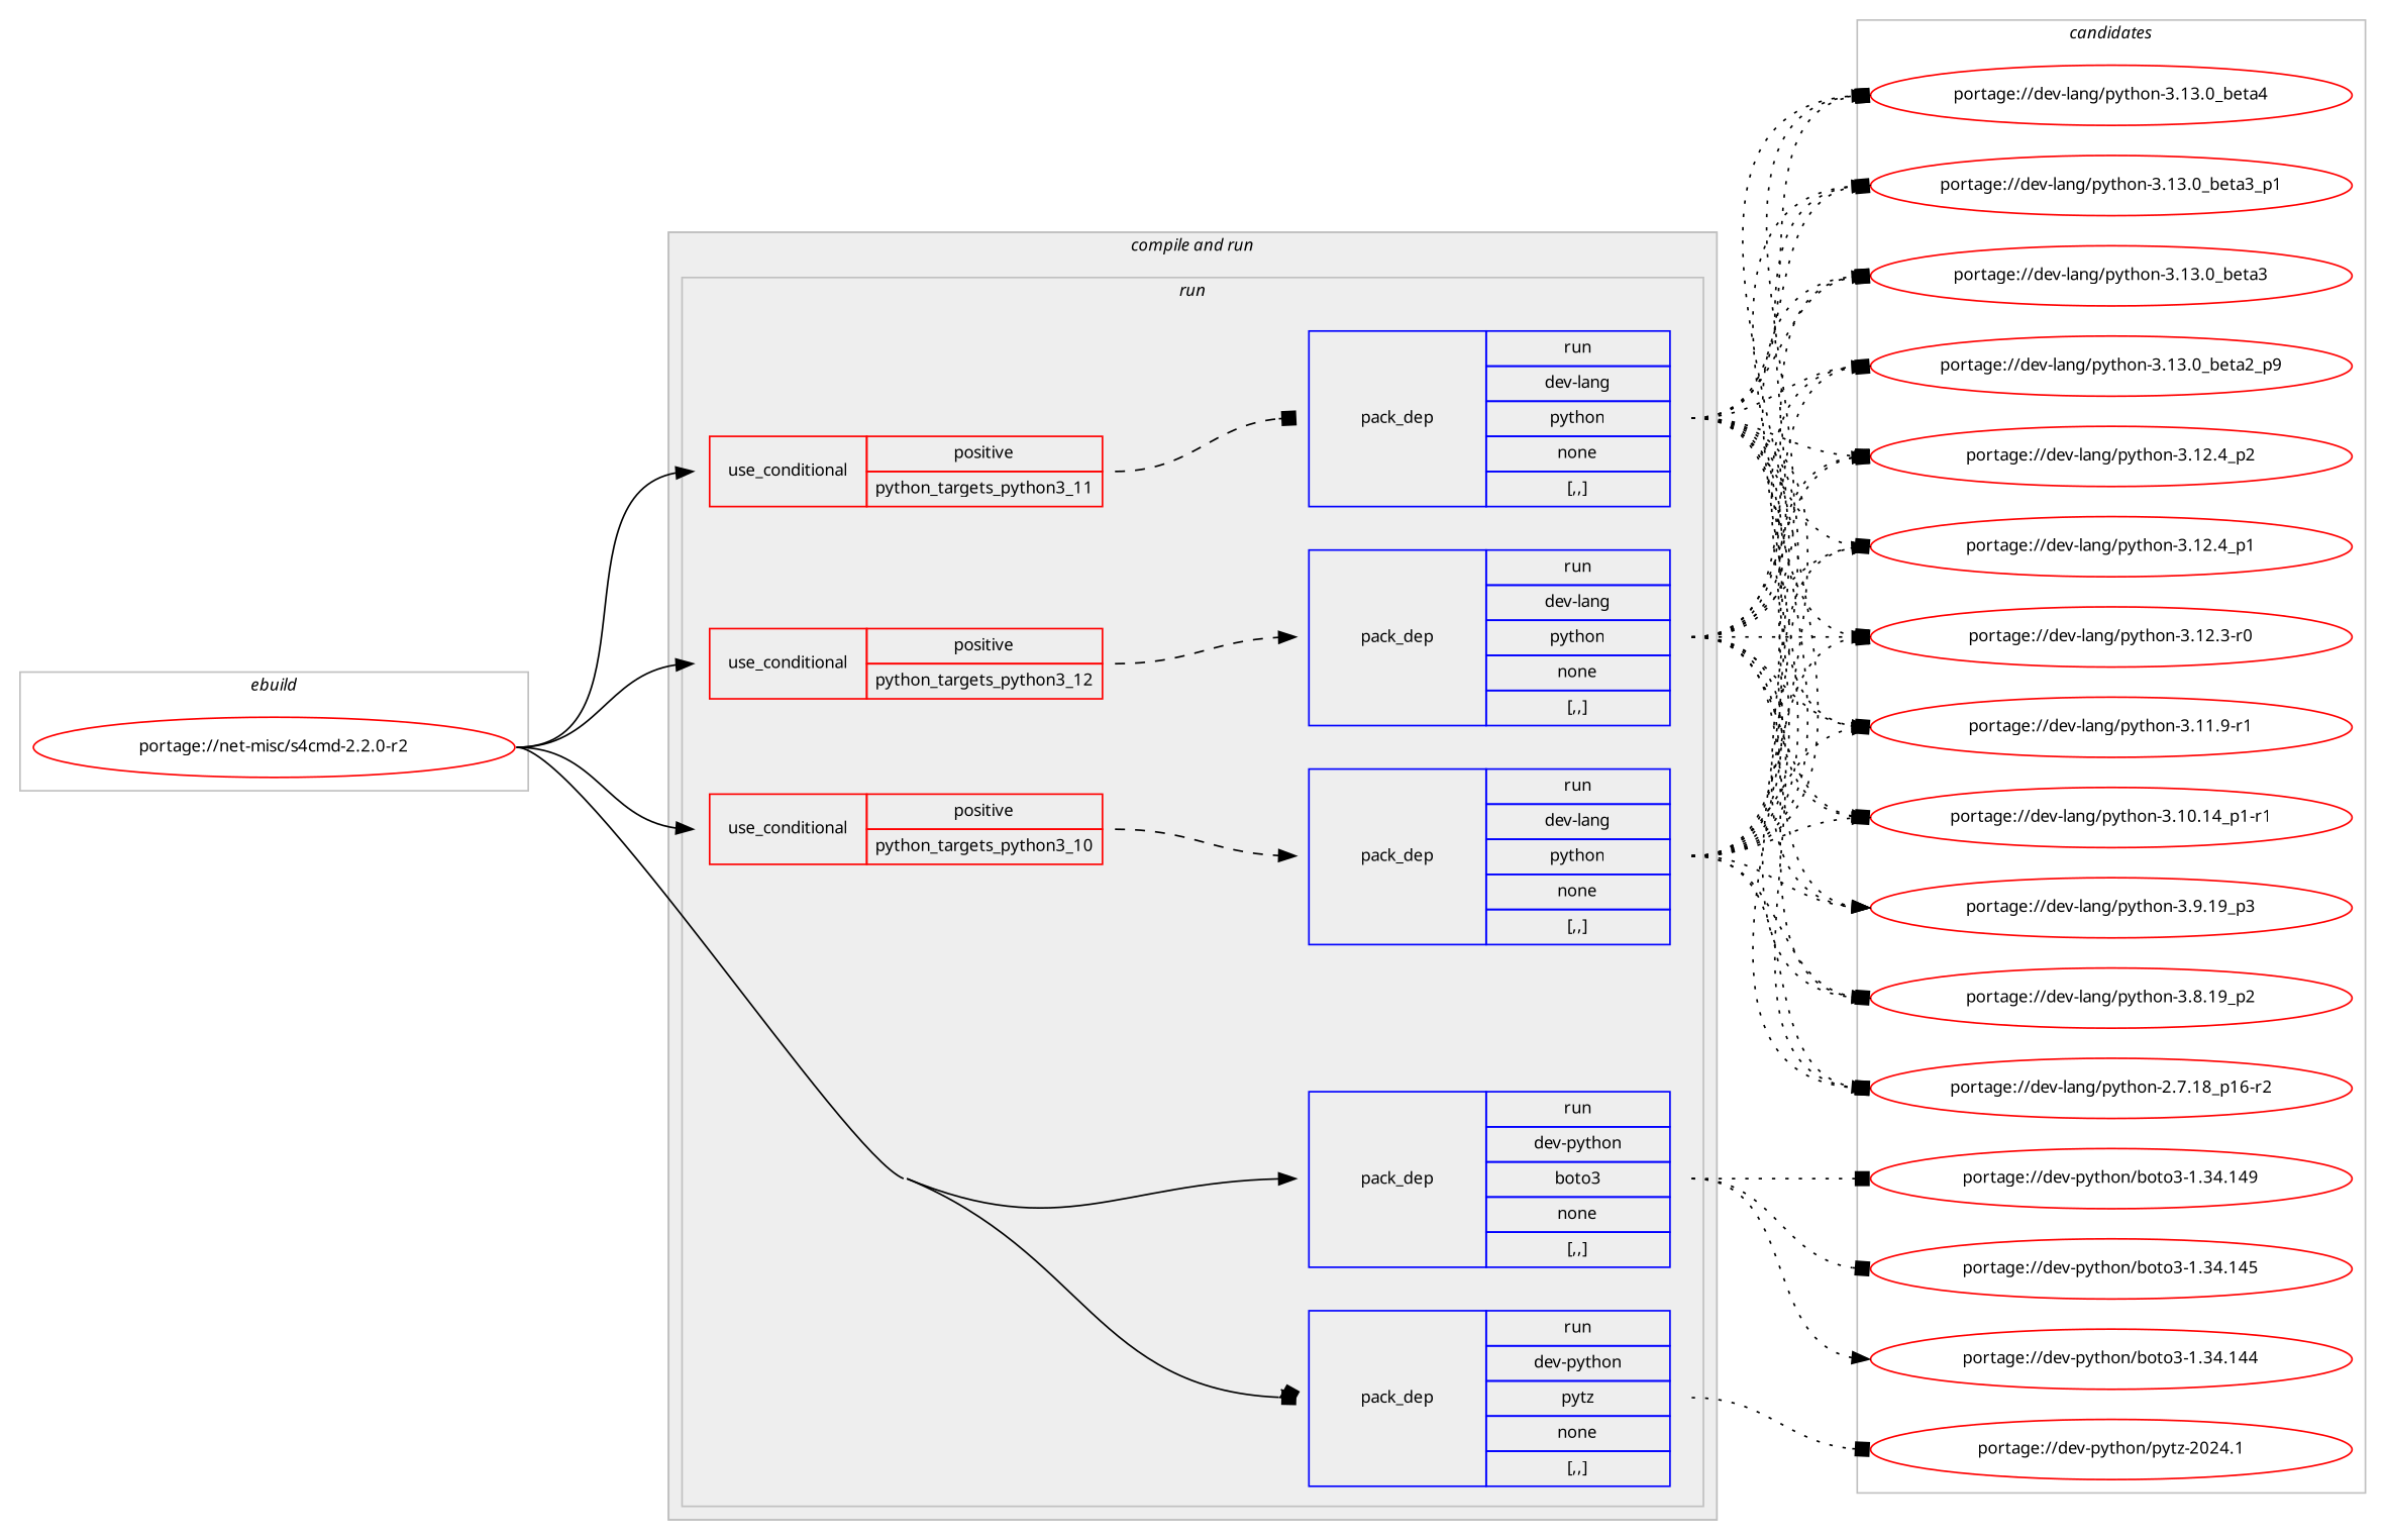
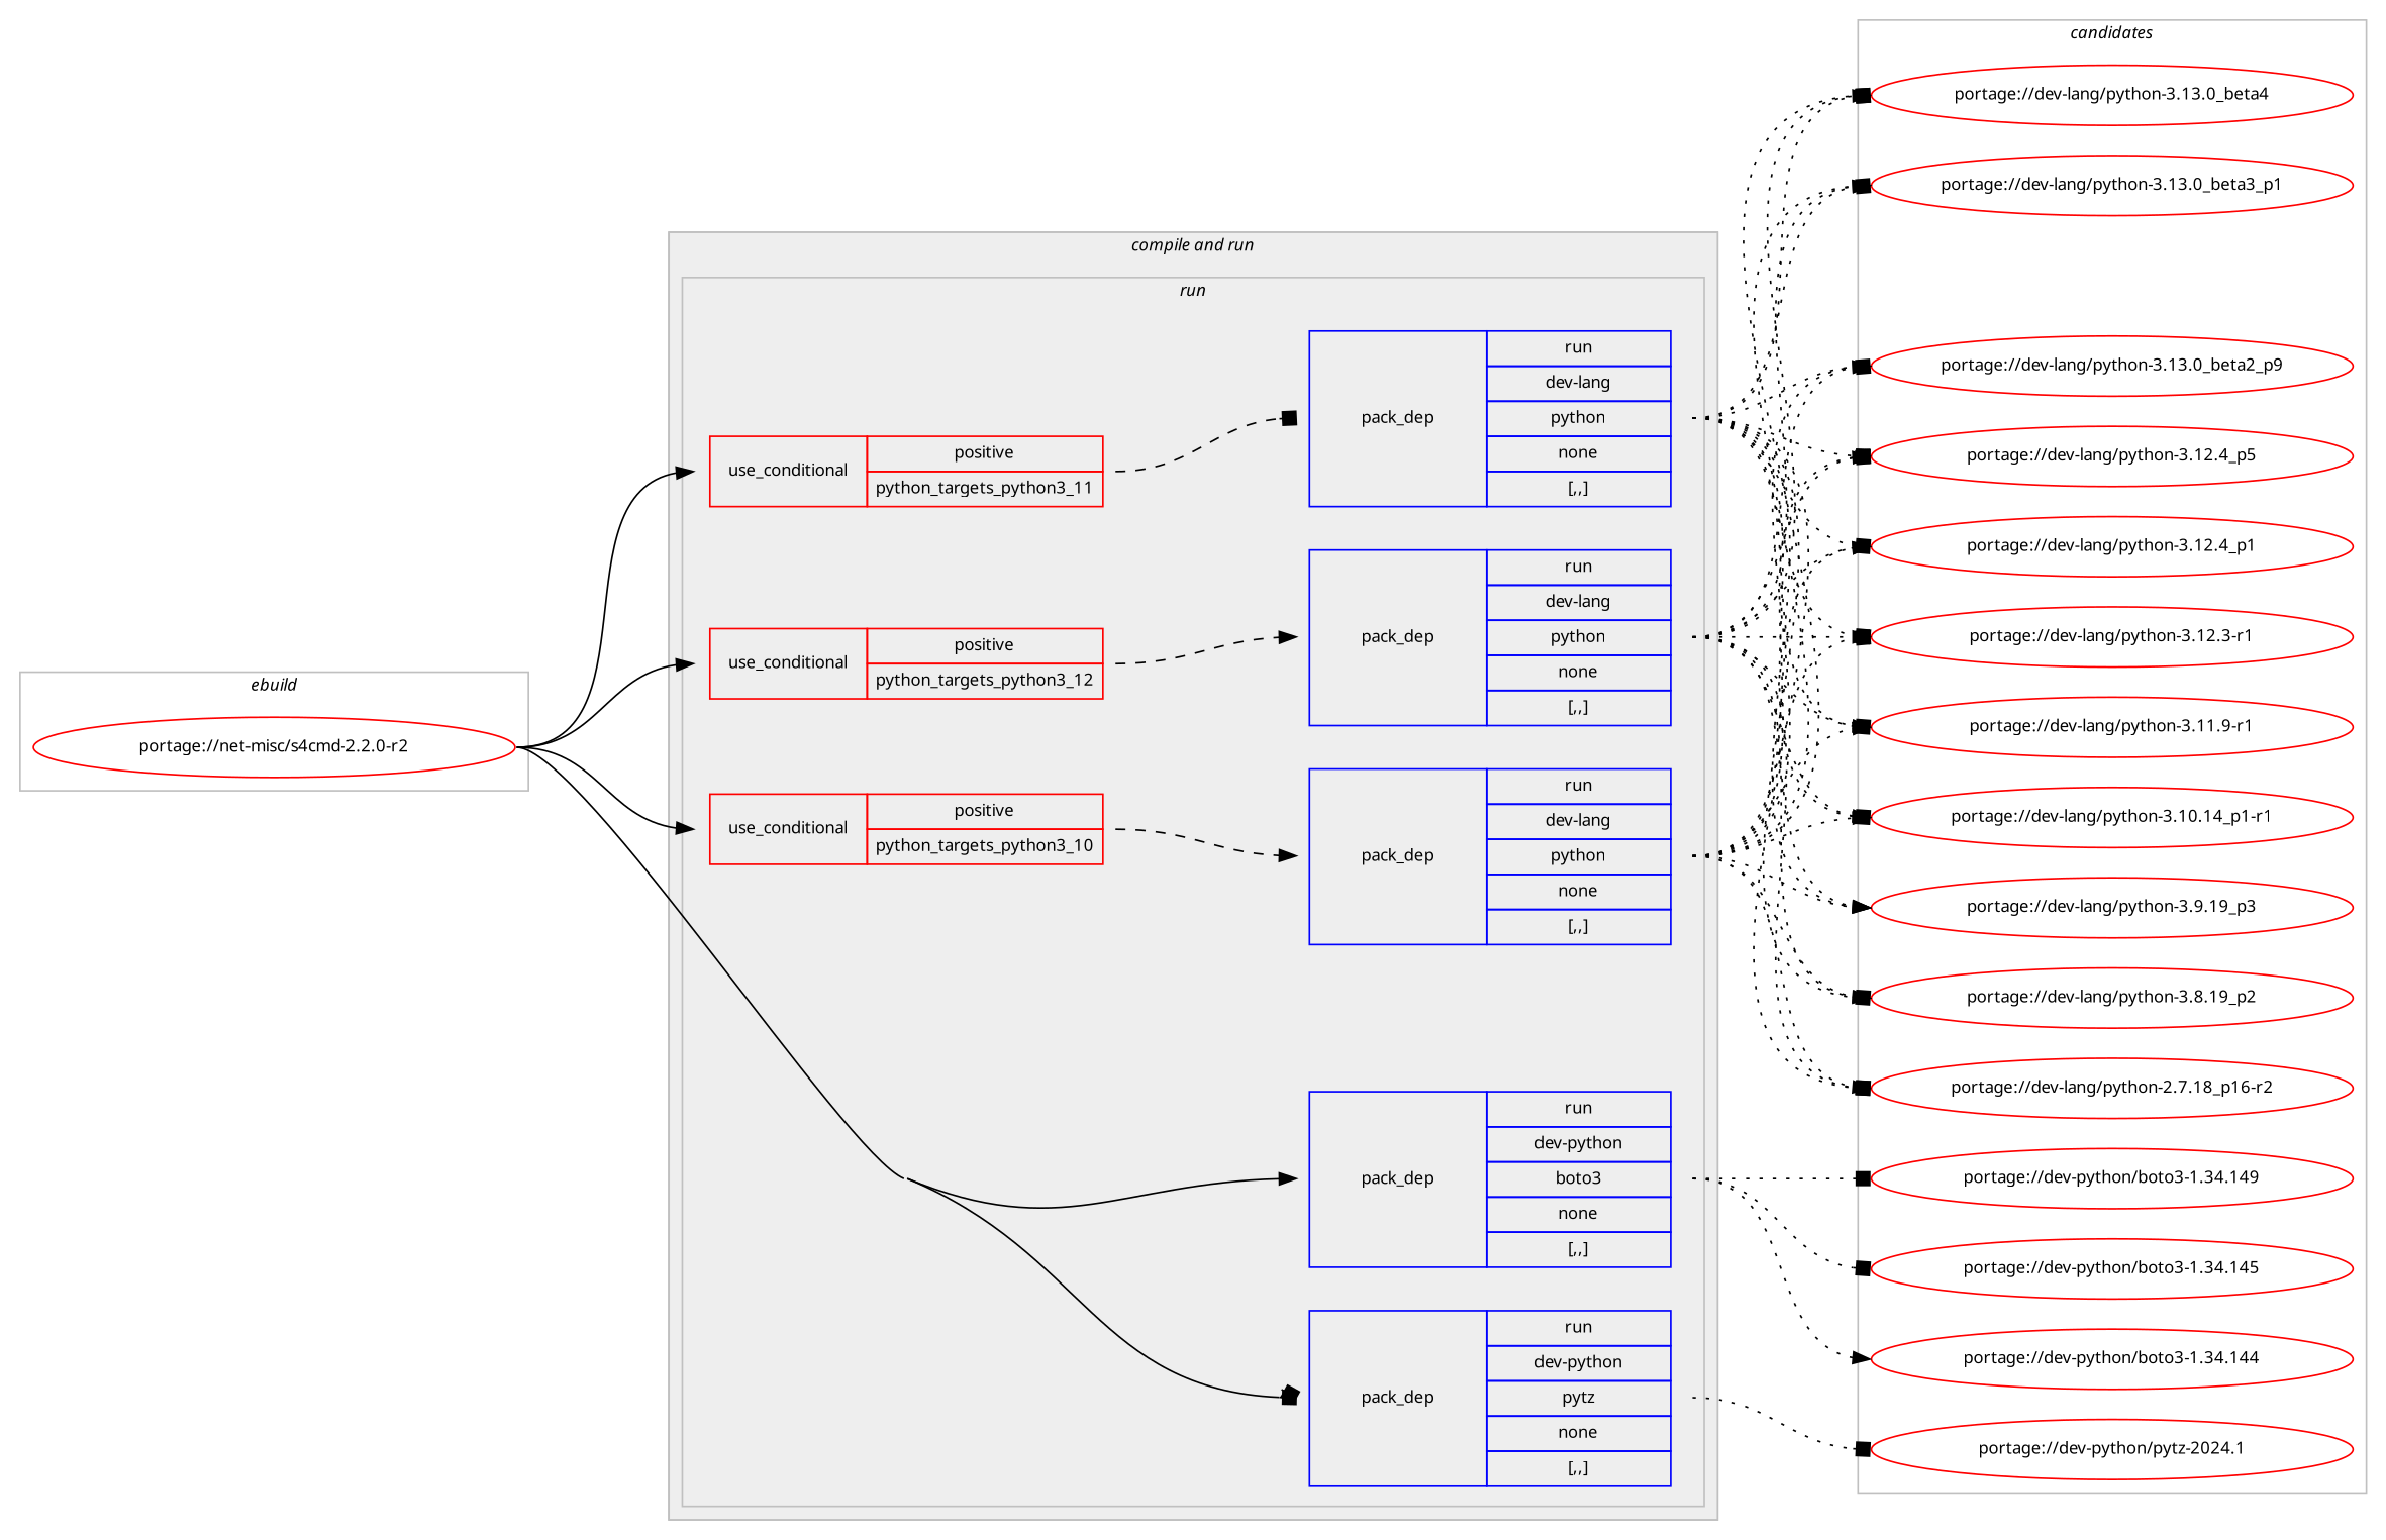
  digraph {
    compound=true
    concentrate=true
    fontname="Noto Sans"
    fontsize=10
    newrank=true
    rankdir=LR
    ranksep=1.5
    node [color=red fontname="Noto Sans" fontsize=10]
    edge [arrowhead=normal fontname="Noto Sans" headport=w style=dotted tailport=e weight=100]
    n1 [label="portage://net-misc/s4cmd-2.2.0-r2" width=4]
    n2 [color=blue label=<<TABLE BORDER="0" CELLBORDER="1" CELLSPACING="0" CELLPADDING="4" WIDTH="220"><TR><TD ROWSPAN="6" CELLPADDING="30">pack_dep</TD></TR><TR><TD WIDTH="110">run</TD></TR><TR><TD>dev-lang</TD></TR><TR><TD>python</TD></TR><TR><TD>none</TD></TR><TR><TD>[,,]</TD></TR></TABLE>> shape=none]
    n3 [label=<<TABLE BORDER="0" CELLBORDER="1" CELLSPACING="0" CELLPADDING="4"><TR><TD ROWSPAN="3" CELLPADDING="10">use_conditional</TD></TR><TR><TD>positive</TD></TR><TR><TD>python_targets_python3_10</TD></TR></TABLE>> shape=none]
    n4 [color=blue label=<<TABLE BORDER="0" CELLBORDER="1" CELLSPACING="0" CELLPADDING="4" WIDTH="220"><TR><TD ROWSPAN="6" CELLPADDING="30">pack_dep</TD></TR><TR><TD WIDTH="110">run</TD></TR><TR><TD>dev-lang</TD></TR><TR><TD>python</TD></TR><TR><TD>none</TD></TR><TR><TD>[,,]</TD></TR></TABLE>> shape=none]
    n5 [label=<<TABLE BORDER="0" CELLBORDER="1" CELLSPACING="0" CELLPADDING="4"><TR><TD ROWSPAN="3" CELLPADDING="10">use_conditional</TD></TR><TR><TD>positive</TD></TR><TR><TD>python_targets_python3_11</TD></TR></TABLE>> shape=none]
    n6 [color=blue label=<<TABLE BORDER="0" CELLBORDER="1" CELLSPACING="0" CELLPADDING="4" WIDTH="220"><TR><TD ROWSPAN="6" CELLPADDING="30">pack_dep</TD></TR><TR><TD WIDTH="110">run</TD></TR><TR><TD>dev-lang</TD></TR><TR><TD>python</TD></TR><TR><TD>none</TD></TR><TR><TD>[,,]</TD></TR></TABLE>> shape=none]
    n7 [label=<<TABLE BORDER="0" CELLBORDER="1" CELLSPACING="0" CELLPADDING="4"><TR><TD ROWSPAN="3" CELLPADDING="10">use_conditional</TD></TR><TR><TD>positive</TD></TR><TR><TD>python_targets_python3_12</TD></TR></TABLE>> shape=none]
    n8 [color=blue label=<<TABLE BORDER="0" CELLBORDER="1" CELLSPACING="0" CELLPADDING="4" WIDTH="220"><TR><TD ROWSPAN="6" CELLPADDING="30">pack_dep</TD></TR><TR><TD WIDTH="110">run</TD></TR><TR><TD>dev-python</TD></TR><TR><TD>boto3</TD></TR><TR><TD>none</TD></TR><TR><TD>[,,]</TD></TR></TABLE>> shape=none]
    n9 [color=blue label=<<TABLE BORDER="0" CELLBORDER="1" CELLSPACING="0" CELLPADDING="4" WIDTH="220"><TR><TD ROWSPAN="6" CELLPADDING="30">pack_dep</TD></TR><TR><TD WIDTH="110">run</TD></TR><TR><TD>dev-python</TD></TR><TR><TD>pytz</TD></TR><TR><TD>none</TD></TR><TR><TD>[,,]</TD></TR></TABLE>> shape=none]
    n10 [label="portage://dev-lang/python-3.13.0_beta4" width=4]
    n11 [label="portage://dev-lang/python-3.13.0_beta3_p1" width=4]
-   n12 [label="portage://dev-lang/python-3.13.0_beta3" width=4]
    n13 [label="portage://dev-lang/python-3.13.0_beta2_p9" width=4]
-   n14 [label="portage://dev-lang/python-3.12.4_p2" width=4]
+   n14 [label="portage://dev-lang/python-3.12.4_p5" width=4]
    n15 [label="portage://dev-lang/python-3.12.4_p1" width=4]
-   n16 [label="portage://dev-lang/python-3.12.3-r0" width=4]
+   n16 [label="portage://dev-lang/python-3.12.3-r1" width=4]
    n17 [label="portage://dev-lang/python-3.11.9-r1" width=4]
    n18 [label="portage://dev-lang/python-3.10.14_p1-r1" width=4]
    n19 [label="portage://dev-lang/python-3.9.19_p3" width=4]
    n20 [label="portage://dev-lang/python-3.8.19_p2" width=4]
    n21 [label="portage://dev-lang/python-2.7.18_p16-r2" width=4]
    n22 [label="portage://dev-python/boto3-1.34.149" width=4]
    n23 [label="portage://dev-python/boto3-1.34.145" width=4]
    n24 [label="portage://dev-python/boto3-1.34.144" width=4]
    n25 [label="portage://dev-python/pytz-2024.1" width=4]
    subgraph cluster_1 {
      color=gray
      label=<<i>ebuild</i>>
      n1
    }
    subgraph cluster_2 {
      color=gray
      label=<<i>dependencies</i>>
      subgraph cluster_3 {
        color=gray
        fillcolor="#eeeeee"
        label=<<i>compile</i>>
        style=filled
      }
      subgraph cluster_4 {
        color=gray
        fillcolor="#eeeeee"
        label=<<i>compile and run</i>>
        style=filled
      }
      subgraph cluster_5 {
        color=gray
        fillcolor="#eeeeee"
        label=<<i>run</i>>
        style=filled
        subgraph sub_6 {
          color=gray
          fillcolor="#eeeeee"
          label=<<i>run</i>>
          style=filled
          n3
          subgraph sub_7 {
            color=gray
            fillcolor="#eeeeee"
            label=<<i>run</i>>
            style=filled
            n2
          }
        }
        subgraph sub_8 {
          color=gray
          fillcolor="#eeeeee"
          label=<<i>run</i>>
          style=filled
          n5
          subgraph sub_9 {
            color=gray
            fillcolor="#eeeeee"
            label=<<i>run</i>>
            style=filled
            n4
          }
        }
        subgraph sub_10 {
          color=gray
          fillcolor="#eeeeee"
          label=<<i>run</i>>
          style=filled
          n7
          subgraph sub_11 {
            color=gray
            fillcolor="#eeeeee"
            label=<<i>run</i>>
            style=filled
            n6
          }
        }
        subgraph sub_12 {
          color=gray
          fillcolor="#eeeeee"
          label=<<i>run</i>>
          style=filled
          n8
        }
        subgraph sub_13 {
          color=gray
          fillcolor="#eeeeee"
          label=<<i>run</i>>
          style=filled
          n9
        }
      }
    }
    subgraph cluster_14 {
      color=gray
      label=<<i>candidates</i>>
      rank=same
      subgraph sub_15 {
        color=black
        label=<<i>candidates</i>>
        nodesep=1
        rank=same
        n10
        n11
-       n12
        n13
        n14
        n15
        n16
        n17
        n18
        n19
        n20
        n21
      }
      subgraph sub_16 {
        color=black
        label=<<i>candidates</i>>
        nodesep=1
        rank=same
        n10
        n11
-       n12
        n13
        n14
        n15
        n16
        n17
        n18
        n19
        n20
        n21
      }
      subgraph sub_17 {
        color=black
        label=<<i>candidates</i>>
        nodesep=1
        rank=same
        n10
        n11
-       n12
        n13
        n14
        n15
        n16
        n17
        n18
        n19
        n20
        n21
      }
      subgraph sub_18 {
        color=black
        label=<<i>candidates</i>>
        nodesep=1
        rank=same
        n22
        n23
        n24
      }
      subgraph sub_19 {
        color=black
        label=<<i>candidates</i>>
        nodesep=1
        rank=same
        n25
      }
    }
    n1 -> n3 [style=solid weight=20]
    n1 -> n5 [style=solid weight=20]
    n1 -> n7 [style=solid weight=20]
    n1 -> n8 [style=solid weight=20]
    n1 -> n9 [arrowhead=box style=solid weight=20]
    n2 -> n10
    n2 -> n11
-   n2 -> n12 [arrowhead=box]
    n2 -> n13
    n2 -> n14
    n2 -> n15
    n2 -> n16 [arrowhead=box]
    n2 -> n17
    n2 -> n18
    n2 -> n19
    n2 -> n20
    n2 -> n21
    n3 -> n2 [style=dashed weight=20]
    n4 -> n10 [arrowhead=box]
    n4 -> n11 [arrowhead=box]
-   n4 -> n12 [arrowhead=box]
    n4 -> n13
    n4 -> n14 [arrowhead=box]
    n4 -> n15 [arrowhead=box]
    n4 -> n16 [arrowhead=box]
    n4 -> n17 [arrowhead=box]
    n4 -> n18 [arrowhead=box]
    n4 -> n19
    n4 -> n20
    n4 -> n21 [arrowhead=box]
    n5 -> n4 [arrowhead=box style=dashed weight=20]
    n6 -> n10 [arrowhead=box]
    n6 -> n11
-   n6 -> n12
    n6 -> n13 [arrowhead=box]
    n6 -> n14 [arrowhead=box]
    n6 -> n15
    n6 -> n16
    n6 -> n17
    n6 -> n18
    n6 -> n19
    n6 -> n20 [arrowhead=box]
    n6 -> n21 [arrowhead=box]
    n7 -> n6 [style=dashed weight=20]
    n8 -> n22 [arrowhead=box]
    n8 -> n23 [arrowhead=box]
    n8 -> n24
    n9 -> n25 [arrowhead=box]
  }
